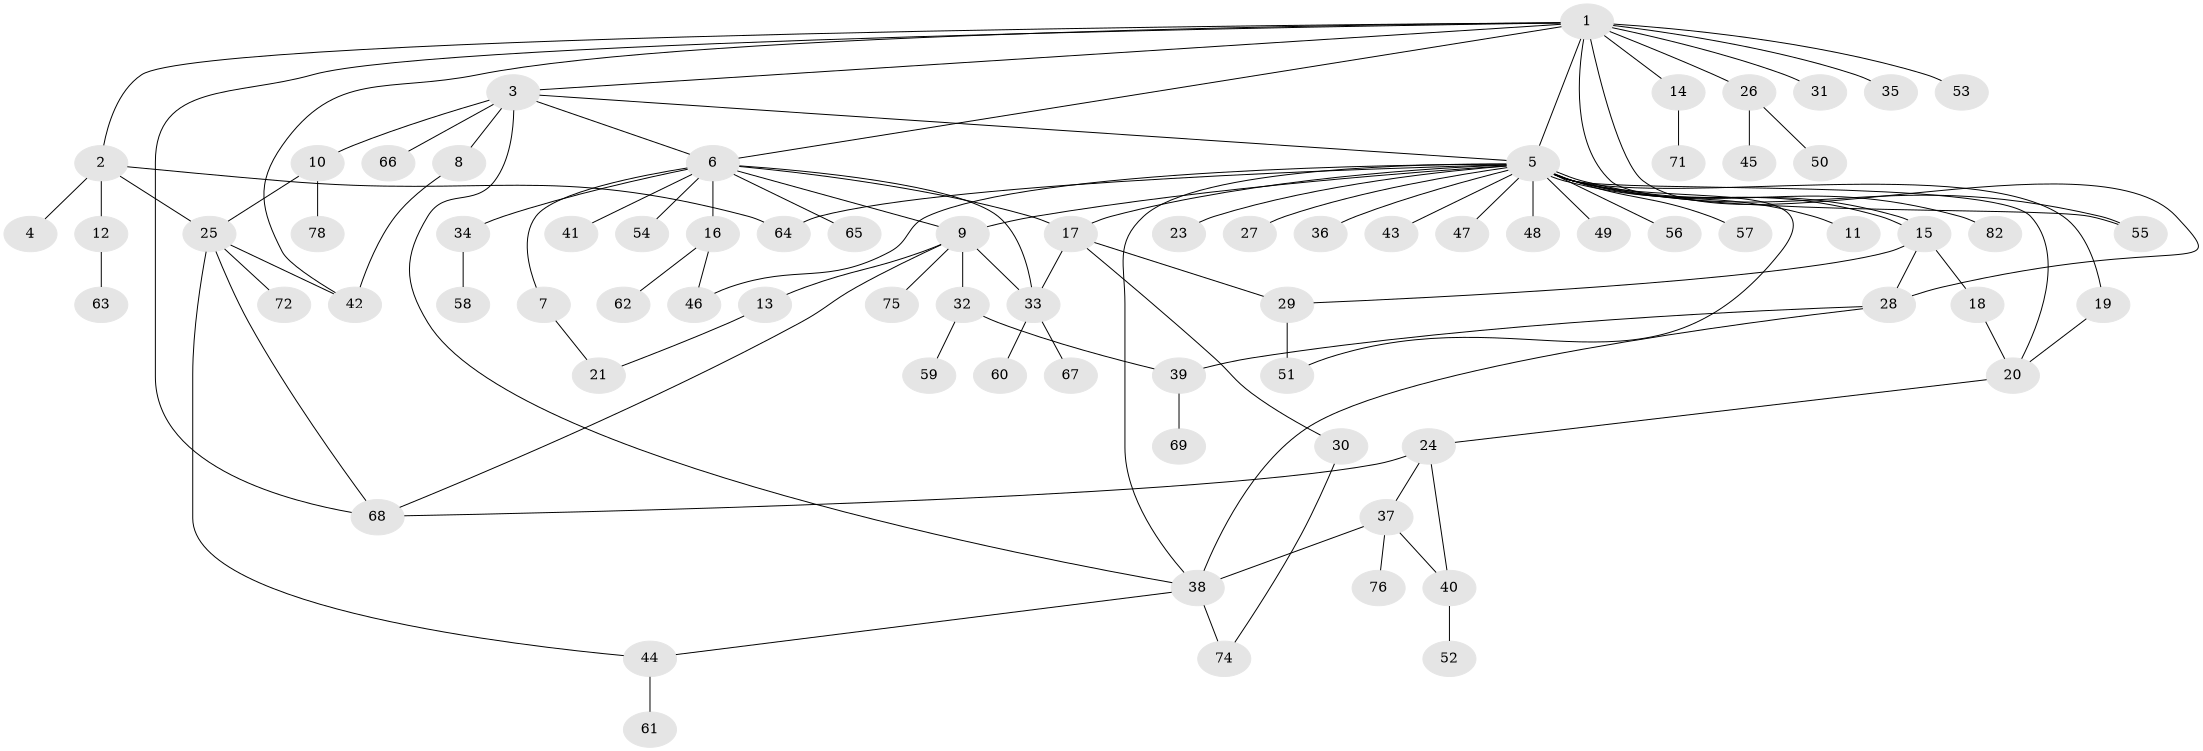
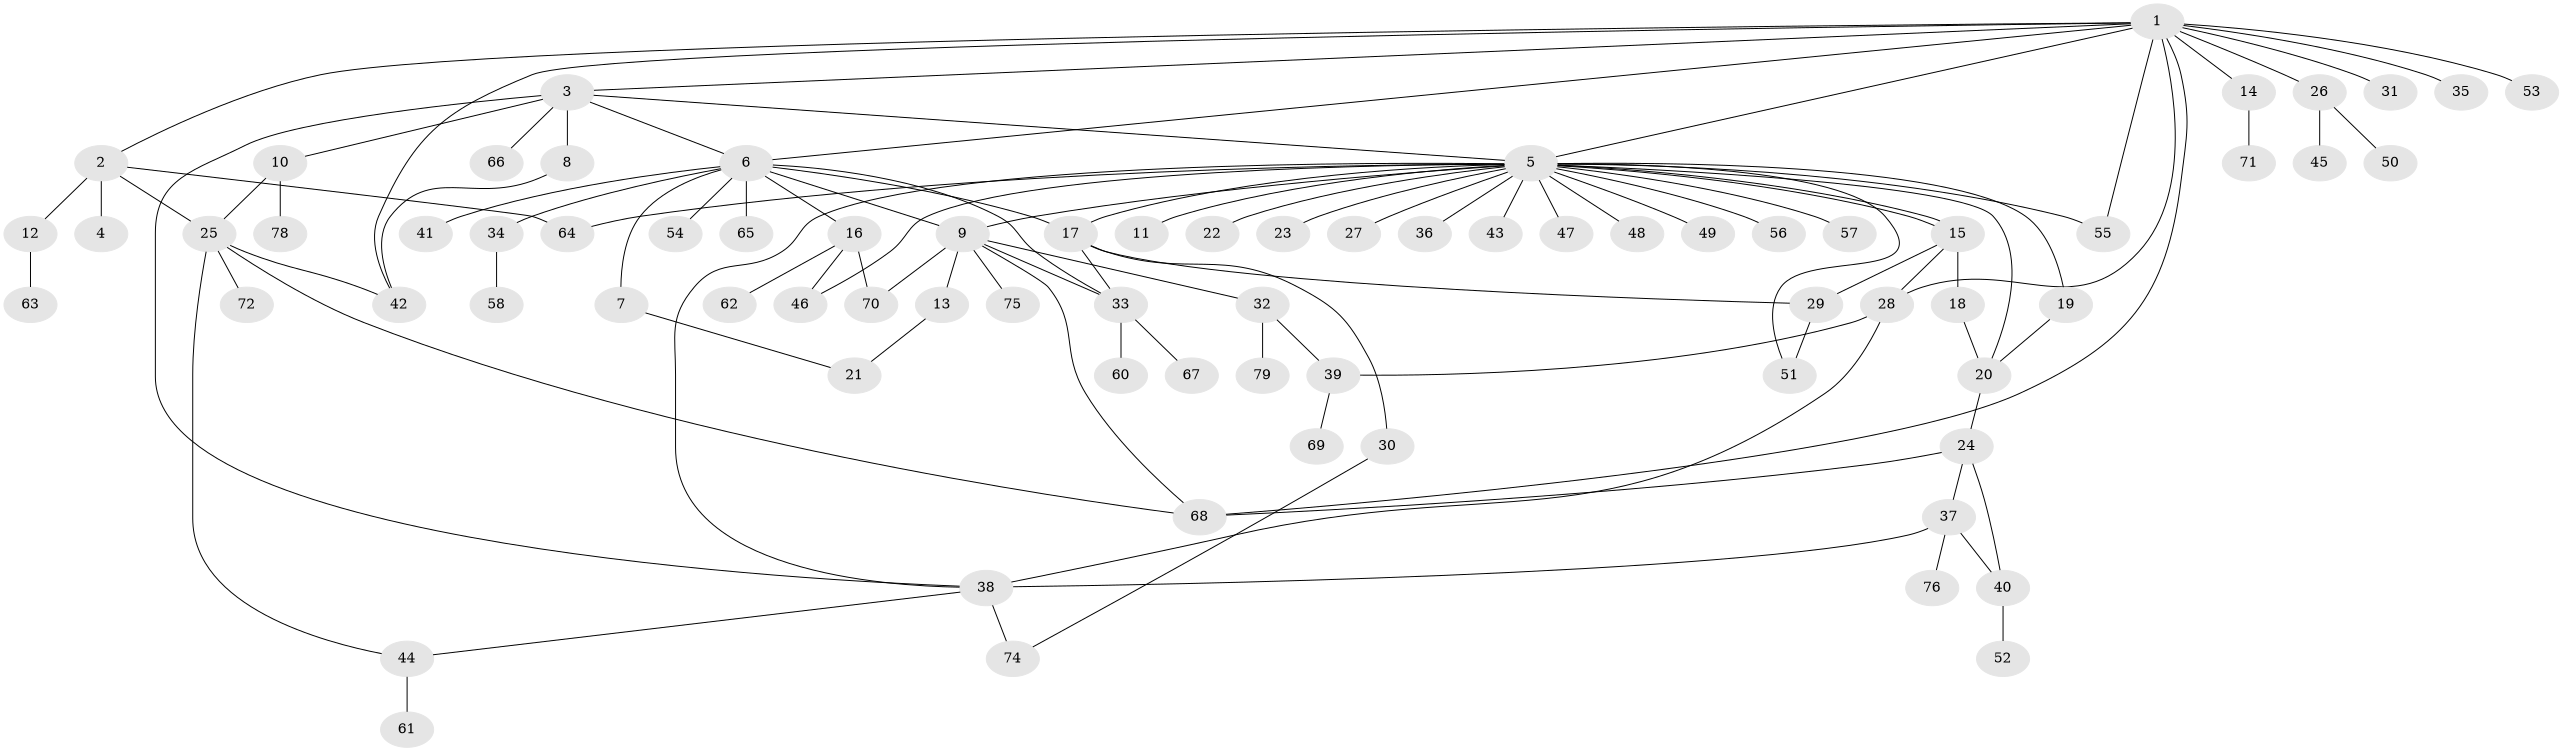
  graph {
    node [color=gray90 style=filled]
    1
    2
    3
    5
    6
    14
    26
    31
    35
    42
    53
    55
    68
    28
    4
    12
    25
    64
    8
    10
    38
    66
    9
    11
    15
    17
    19
    20
-   22 [label=82]
+   22
    23
    27
    36
    43
    47
    48
    49
    51
    56
    57
    46
    33
    16
    7
    34
    41
    54
    65
    71
    45
    50
    32
    39
-   59
+   59 [label=79]
    63
    44
    72
    60
    67
    n59 [label=78]
    74
    13
+   70
    75
    18
    29
    62
    30
    24
    21
    58
    37
    40
    76
    52
    61
    69
    1 -- 2
    1 -- 3
    1 -- 5
    1 -- 6
    1 -- 14
    1 -- 26
    1 -- 31
    1 -- 35
    1 -- 42
    1 -- 53
    1 -- 55
    1 -- 68
    1 -- 28
    2 -- 4
    2 -- 12
    2 -- 25
    2 -- 64
    3 -- 5
    3 -- 6
    3 -- 8
    3 -- 10
    3 -- 38
    3 -- 66
    5 -- 55
    5 -- 64
    5 -- 38
    5 -- 9
    5 -- 11
    5 -- 15
    5 -- 15
    5 -- 17
    5 -- 19
    5 -- 20
    5 -- 22
    5 -- 23
    5 -- 27
    5 -- 36
    5 -- 43
    5 -- 47
    5 -- 48
    5 -- 49
    5 -- 51
    5 -- 56
    5 -- 57
    5 -- 46
    6 -- 9
    6 -- 17
    6 -- 33
    6 -- 16
    6 -- 7
    6 -- 34
    6 -- 41
    6 -- 54
    6 -- 65
    14 -- 71
    26 -- 45
    26 -- 50
    28 -- 38
    28 -- 39
    12 -- 63
    25 -- 42
    25 -- 68
    25 -- 44
    25 -- 72
    8 -- 42
    10 -- 25
    10 -- n59
    38 -- 44
    38 -- 74
    9 -- 68
    9 -- 33
    9 -- 32
    9 -- 13
+   9 -- 70
    9 -- 75
    15 -- 28
    15 -- 18
    15 -- 29
    17 -- 33
    17 -- 29
    17 -- 30
    19 -- 20
    20 -- 24
    33 -- 60
    33 -- 67
    16 -- 46
+   16 -- 70
    16 -- 62
    7 -- 21
    34 -- 58
    32 -- 39
    32 -- 59
    39 -- 69
    44 -- 61
    13 -- 21
    18 -- 20
    29 -- 51
    30 -- 74
    24 -- 68
    24 -- 37
    24 -- 40
    37 -- 38
    37 -- 40
    37 -- 76
    40 -- 52
  }
